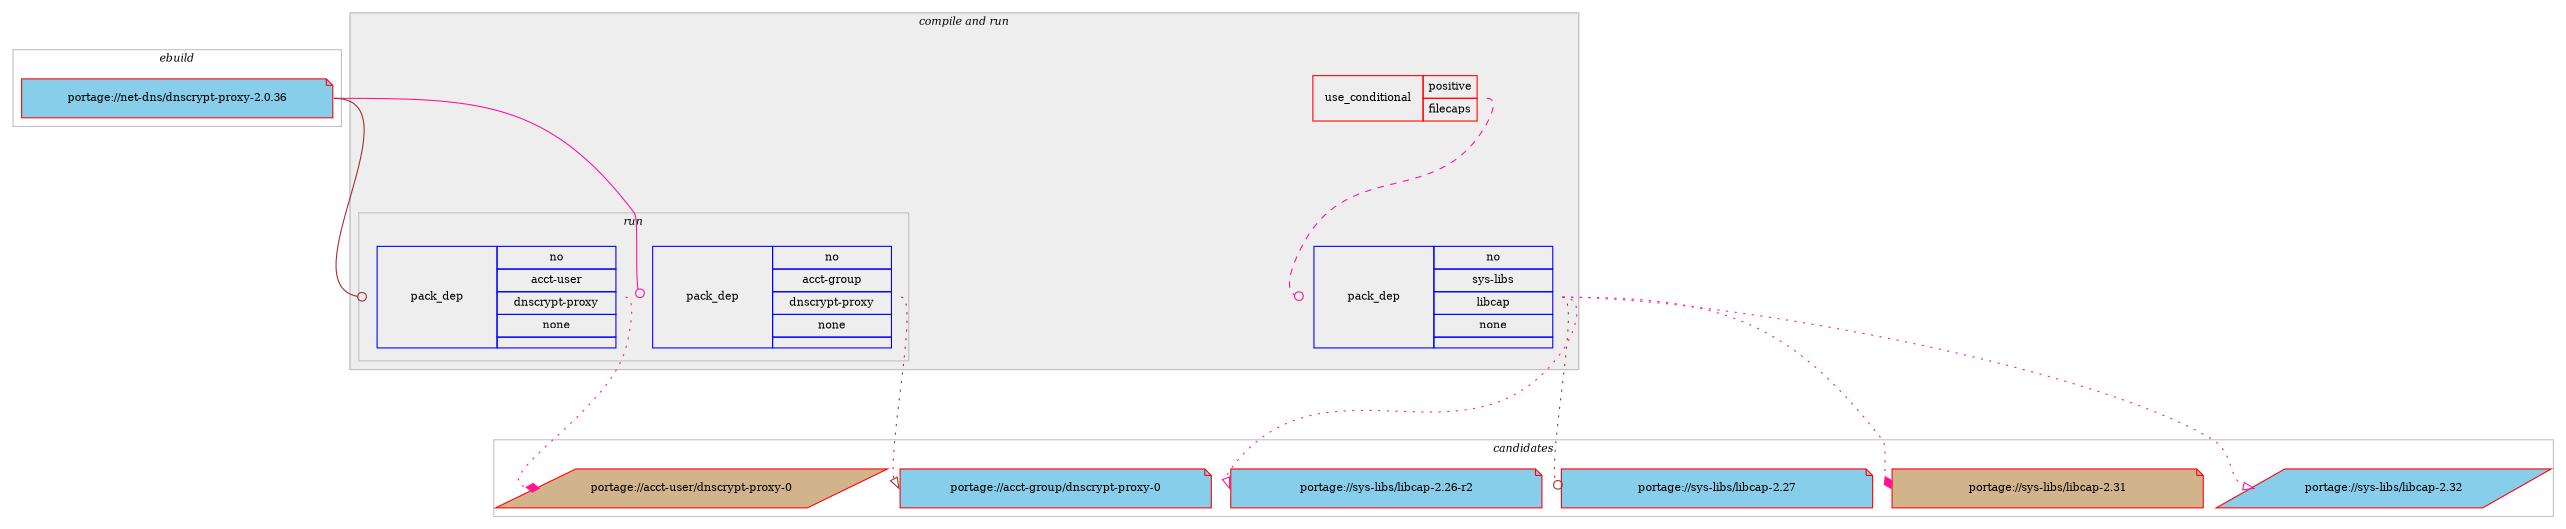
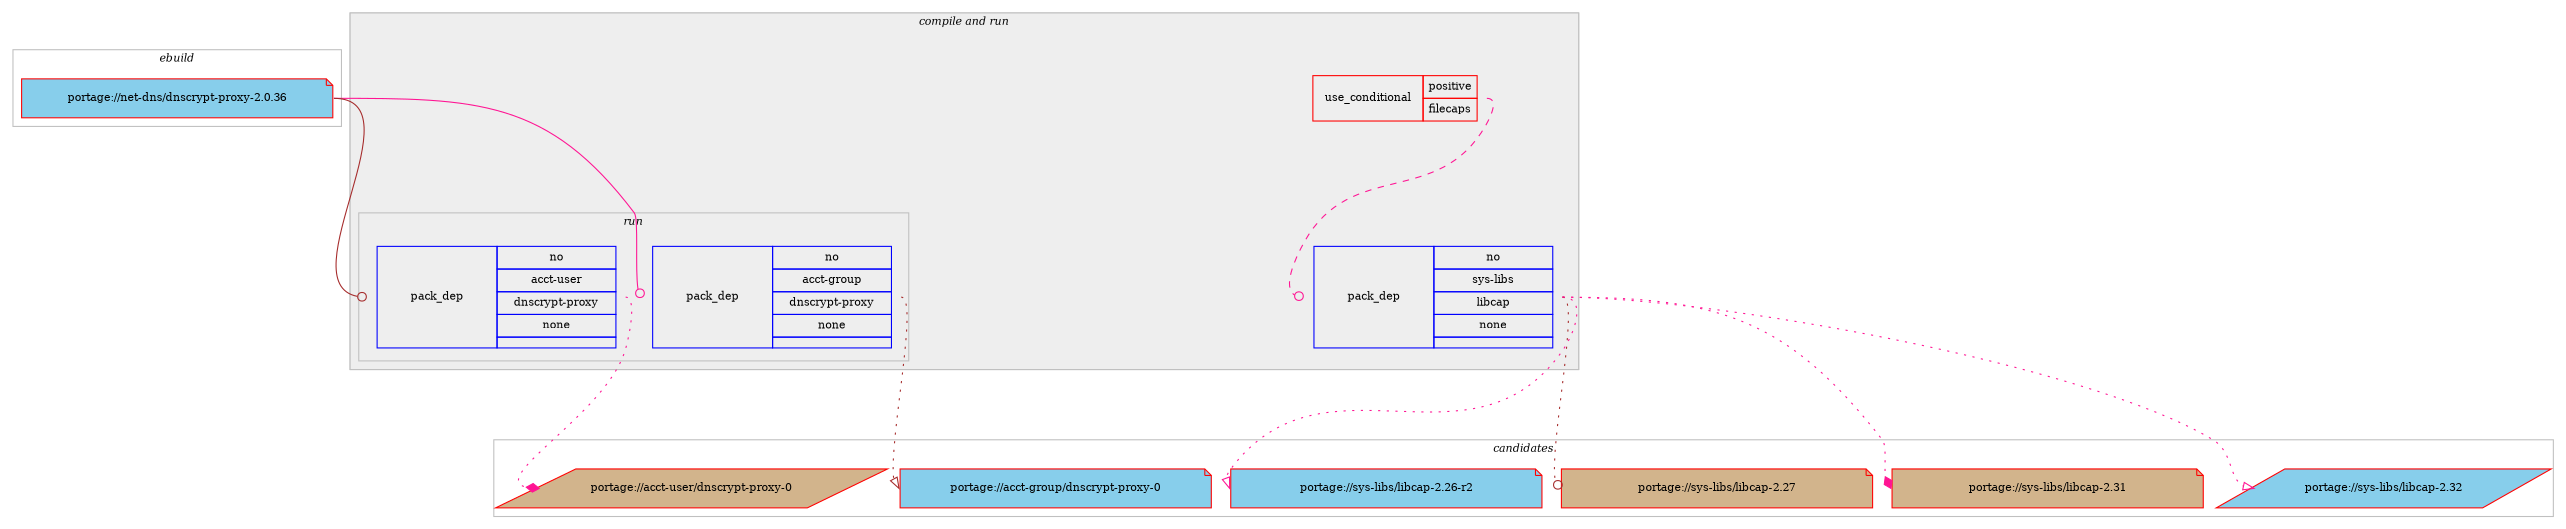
  digraph {
    compound=true
    concentrate=true
    fontname="DejaVu Serif"
    fontsize=10
    newrank=true
    rankdir=TB
    ranksep=1.5
    node [color=red fontname="DejaVu Serif" fontsize=10 shape=note style=filled]
    edge [arrowhead=odot color=deeppink fontname="DejaVu Serif" headport=w style=dotted tailport=e weight=100]
    n1 [fillcolor=skyblue label="portage://net-dns/dnscrypt-proxy-2.0.36" width=4]
    n2 [color=blue label=<<TABLE BORDER="0" CELLBORDER="1" CELLSPACING="0" CELLPADDING="4" WIDTH="220"><TR><TD ROWSPAN="6" CELLPADDING="30">pack_dep</TD></TR><TR><TD WIDTH="110">no</TD></TR><TR><TD>sys-libs</TD></TR><TR><TD>libcap</TD></TR><TR><TD>none</TD></TR><TR><TD></TD></TR></TABLE>> shape=none style=""]
    n3 [label=<<TABLE BORDER="0" CELLBORDER="1" CELLSPACING="0" CELLPADDING="4"><TR><TD ROWSPAN="3" CELLPADDING="10">use_conditional</TD></TR><TR><TD>positive</TD></TR><TR><TD>filecaps</TD></TR></TABLE>> shape=none style=""]
    n4 [color=blue label=<<TABLE BORDER="0" CELLBORDER="1" CELLSPACING="0" CELLPADDING="4" WIDTH="220"><TR><TD ROWSPAN="6" CELLPADDING="30">pack_dep</TD></TR><TR><TD WIDTH="110">no</TD></TR><TR><TD>acct-group</TD></TR><TR><TD>dnscrypt-proxy</TD></TR><TR><TD>none</TD></TR><TR><TD></TD></TR></TABLE>> shape=none style=""]
    n5 [color=blue label=<<TABLE BORDER="0" CELLBORDER="1" CELLSPACING="0" CELLPADDING="4" WIDTH="220"><TR><TD ROWSPAN="6" CELLPADDING="30">pack_dep</TD></TR><TR><TD WIDTH="110">no</TD></TR><TR><TD>acct-user</TD></TR><TR><TD>dnscrypt-proxy</TD></TR><TR><TD>none</TD></TR><TR><TD></TD></TR></TABLE>> shape=none style=""]
    n6 [fillcolor=skyblue label="portage://sys-libs/libcap-2.32" shape=parallelogram width=4]
    n7 [fillcolor=tan label="portage://sys-libs/libcap-2.31" width=4]
-   n8 [fillcolor=skyblue label="portage://sys-libs/libcap-2.27" width=4]
+   n8 [fillcolor=tan label="portage://sys-libs/libcap-2.27" width=4]
    n9 [fillcolor=skyblue label="portage://sys-libs/libcap-2.26-r2" width=4]
    n10 [fillcolor=skyblue label="portage://acct-group/dnscrypt-proxy-0" width=4]
    n11 [fillcolor=tan label="portage://acct-user/dnscrypt-proxy-0" shape=parallelogram width=4]
    subgraph cluster_1 {
      color=gray
      label=<<i>dependencies</i>>
      subgraph cluster_2 {
        color=gray
        fillcolor="#eeeeee"
        label=<<i>compile</i>>
        style=filled
        subgraph sub_3 {
          color=gray
          fillcolor="#eeeeee"
          label=<<i>compile</i>>
          style=filled
          n3
          subgraph sub_4 {
            color=gray
            fillcolor="#eeeeee"
            label=<<i>compile</i>>
            style=filled
            n2
          }
        }
      }
      subgraph cluster_5 {
        color=gray
        fillcolor="#eeeeee"
        label=<<i>compile and run</i>>
        style=filled
      }
      subgraph cluster_6 {
        color=gray
        fillcolor="#eeeeee"
        label=<<i>run</i>>
        style=filled
        subgraph sub_7 {
          color=gray
          fillcolor="#eeeeee"
          label=<<i>run</i>>
          style=filled
          n4
        }
        subgraph sub_8 {
          color=gray
          fillcolor="#eeeeee"
          label=<<i>run</i>>
          style=filled
          n5
        }
      }
    }
    subgraph cluster_9 {
      color=gray
      label=<<i>ebuild</i>>
      rank=same
      n1
    }
    subgraph cluster_10 {
      color=gray
      label=<<i>candidates</i>>
      rank=same
      subgraph sub_11 {
        color=black
        label=<<i>candidates</i>>
        nodesep=1
        rank=same
        n6
        n7
        n8
        n9
      }
      subgraph sub_12 {
        color=black
        label=<<i>candidates</i>>
        nodesep=1
        rank=same
        n10
      }
      subgraph sub_13 {
        color=black
        label=<<i>candidates</i>>
        nodesep=1
        rank=same
        n11
      }
    }
    n1 -> n4 [style=solid weight=20]
    n1 -> n5 [color=brown style=solid weight=20]
    n2 -> n6 [arrowhead=onormal]
    n2 -> n7 [arrowhead=diamond]
    n2 -> n8 [color=brown]
    n2 -> n9 [arrowhead=onormal]
    n3 -> n2 [style=dashed weight=20]
    n4 -> n10 [arrowhead=onormal color=brown]
    n5 -> n11 [arrowhead=diamond]
  }
